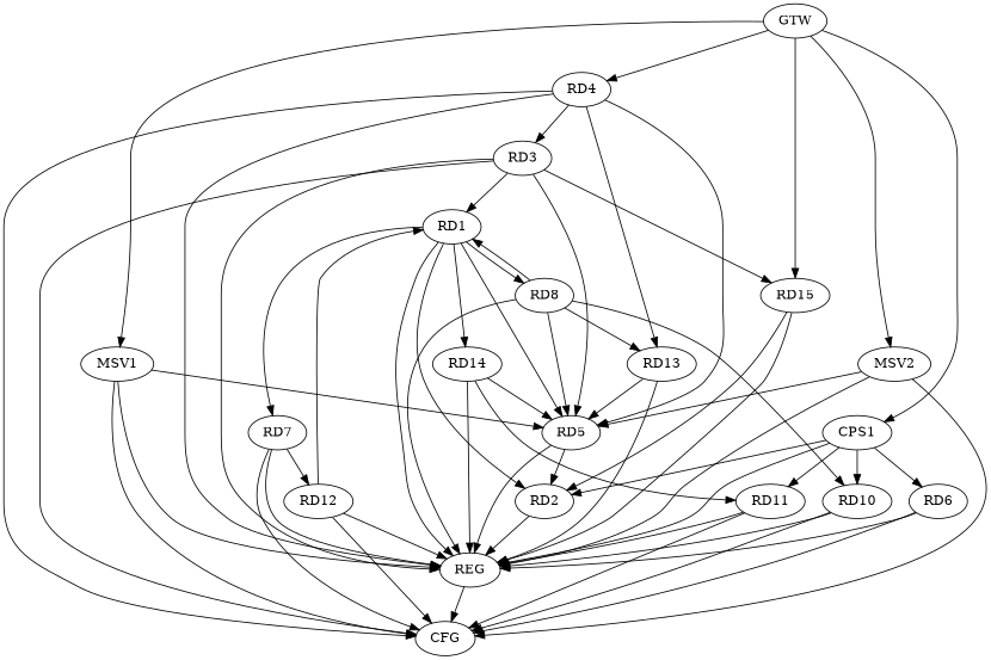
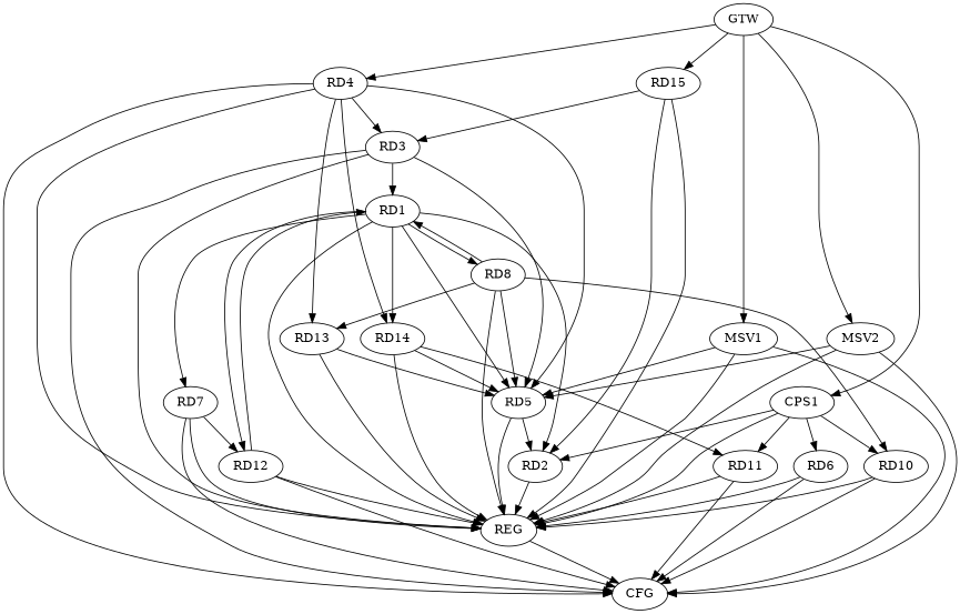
  strict digraph {
    n1 [label=RD1]
    n2 [label=RD2]
    n3 [label=RD5]
    n4 [label=RD7]
    n5 [label=RD8]
    n6 [label=RD12]
    n7 [label=RD14]
    n8 [label=REG]
    n9 [label=CFG]
    n10 [label=RD13]
    n11 [label=RD10]
    n12 [label=RD11]
    n13 [label=RD3]
    n14 [label=RD4]
    n15 [label=RD6]
    n16 [label=RD15]
    n17 [label=CPS1]
    n18 [label=GTW]
    n19 [label=MSV1]
    n20 [label=MSV2]
    n1 -> n2
    n1 -> n3
    n1 -> n4
    n1 -> n5
+   n1 -> n6
    n1 -> n7
    n1 -> n8
    n2 -> n8
    n3 -> n2
    n3 -> n8
    n4 -> n6
    n4 -> n8
    n4 -> n9
    n5 -> n1
    n5 -> n3
    n5 -> n8
    n5 -> n10
    n5 -> n11
    n6 -> n1
    n6 -> n8
    n6 -> n9
    n7 -> n3
    n7 -> n8
    n7 -> n12
    n8 -> n9
    n10 -> n3
    n10 -> n8
    n11 -> n8
    n11 -> n9
    n12 -> n8
    n12 -> n9
    n13 -> n1
    n13 -> n3
    n13 -> n8
    n13 -> n9
    n14 -> n3
+   n14 -> n7
    n14 -> n8
    n14 -> n9
    n14 -> n10
    n14 -> n13
    n15 -> n8
    n15 -> n9
    n16 -> n2
    n16 -> n8
-   n13 -> n16
+   n16 -> n13
    n17 -> n2
    n17 -> n8
    n17 -> n11
    n17 -> n12
    n17 -> n15
    n18 -> n14
    n18 -> n16
    n18 -> n17
    n18 -> n19
    n18 -> n20
    n19 -> n3
    n19 -> n8
    n19 -> n9
    n20 -> n3
    n20 -> n8
    n20 -> n9
  }
